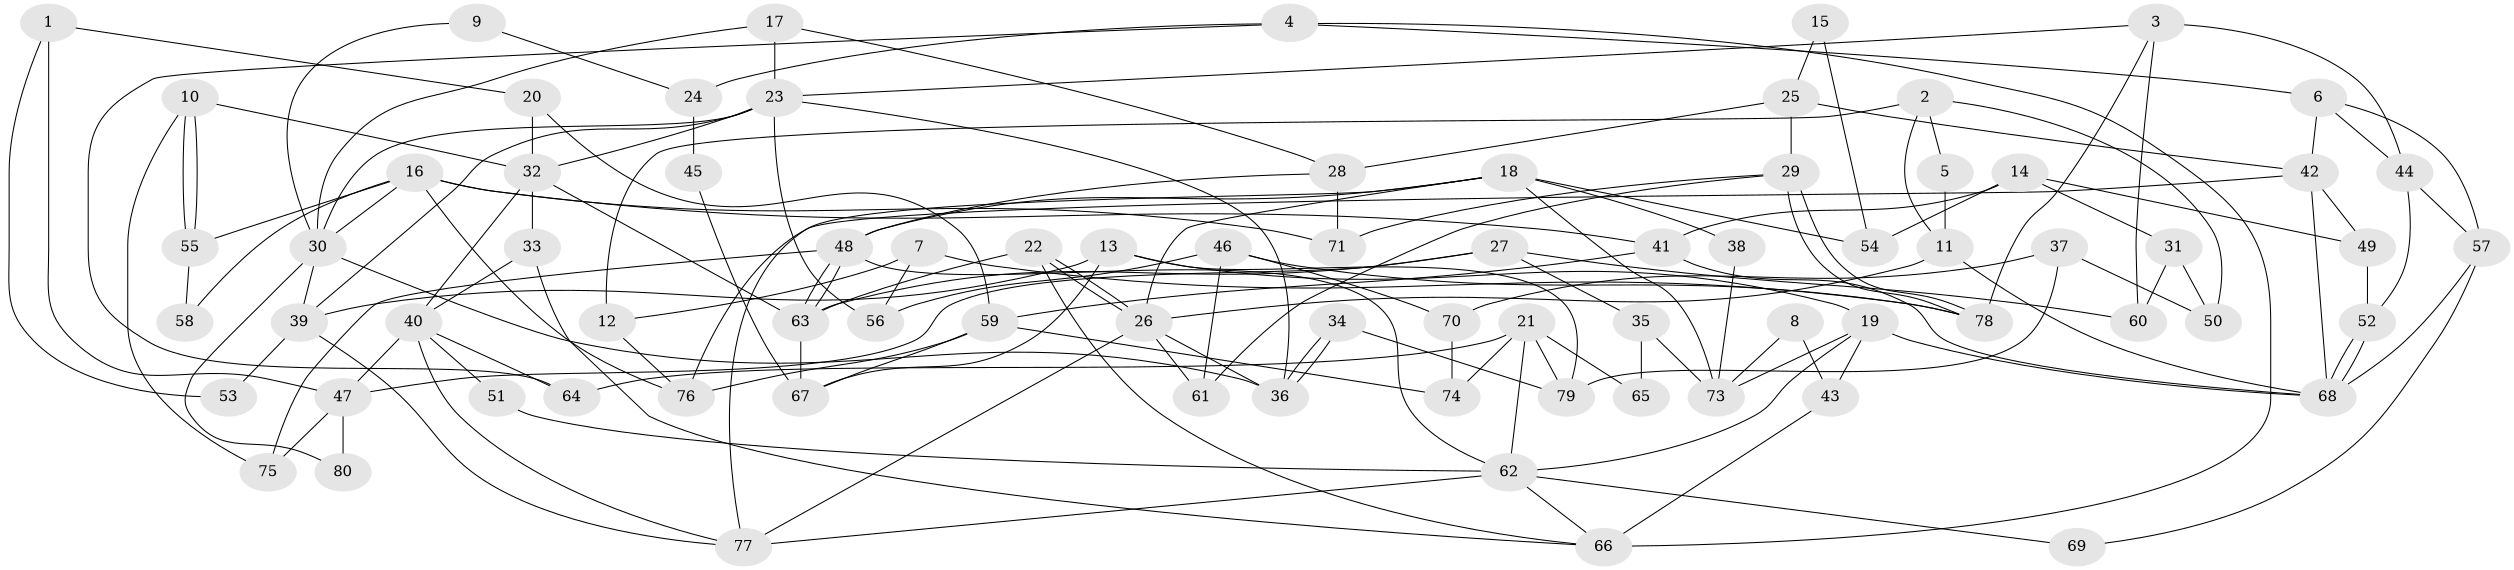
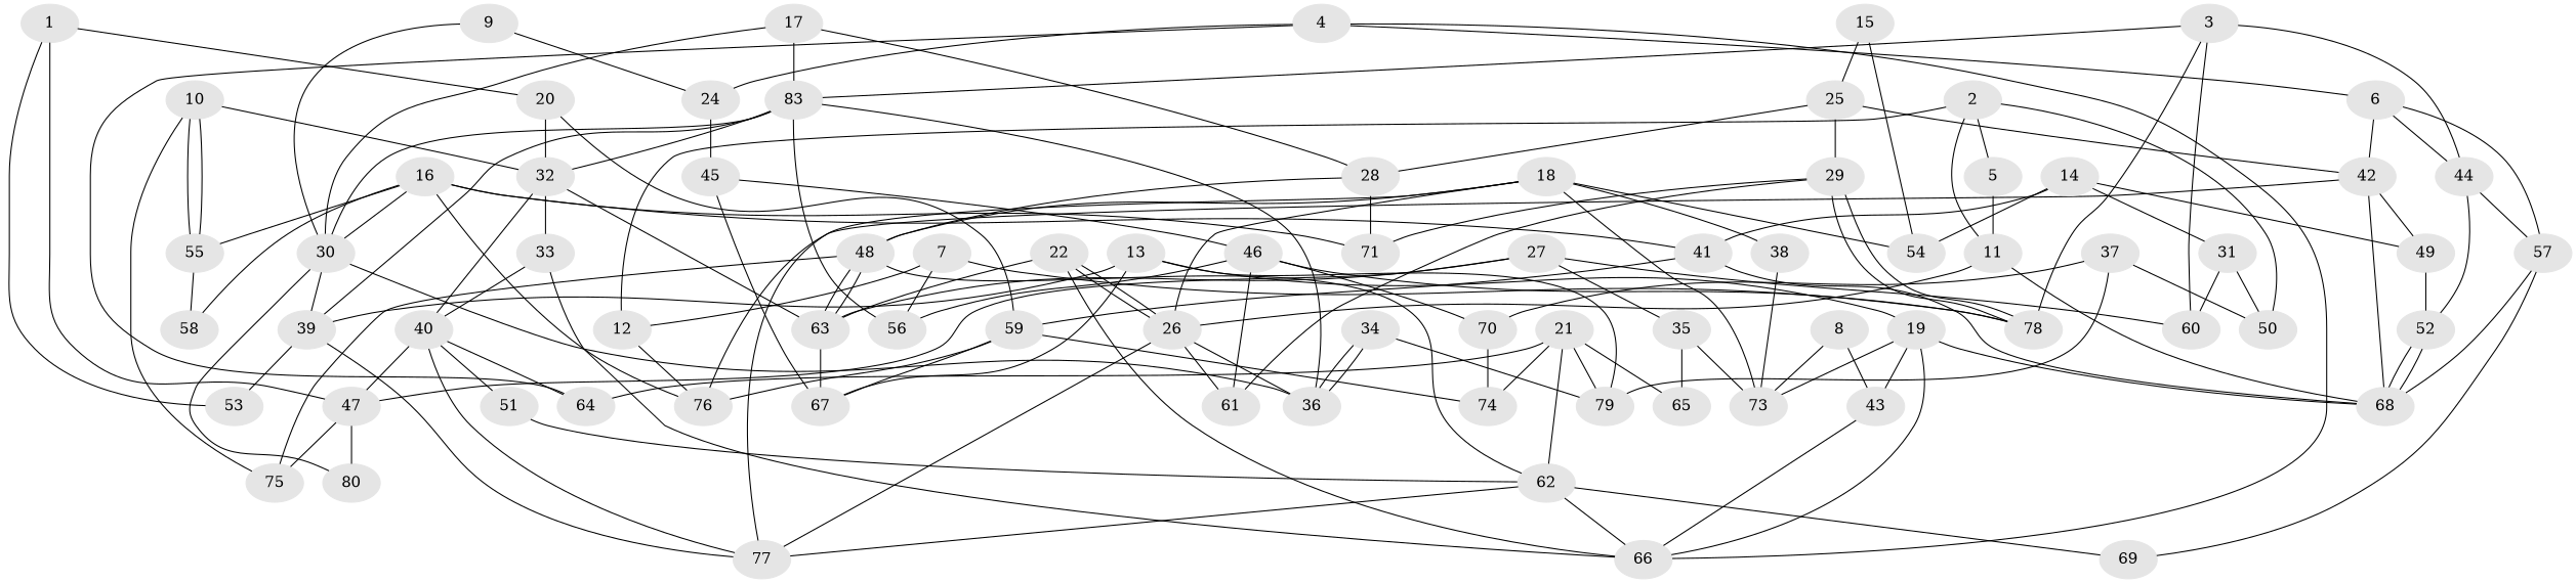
  graph {
    node [color=gray90 style=filled]
    1
    20
    47
    53
    32
    59
    46
    78
    56
    61
    70
    75
    80
    2
    5
    11
    12
    50
    26
    68
    76
    3
-   23
+   23 [label=83]
    44
    60
    30
    39
    36
    57
    52
    4
    6
    24
    64
    66
    42
    45
    49
    69
    7
    8
    43
    73
    9
    10
    55
    63
    33
    40
    58
    77
    13
    19
    67
    79
    62
    14
    31
    41
    54
    15
    25
    28
    29
    16
    71
    17
    48
    18
    38
    74
    21
    65
    22
    27
    35
    51
    34
    37
    1 -- 20
    1 -- 47
    1 -- 53
    20 -- 32
    20 -- 59
    47 -- 75
    47 -- 80
    32 -- 63
    32 -- 33
    32 -- 40
    59 -- 76
    59 -- 67
    59 -- 74
    46 -- 78
    46 -- 56
    46 -- 61
    46 -- 70
    70 -- 74
    2 -- 5
    2 -- 11
    2 -- 12
    2 -- 50
    5 -- 11
    11 -- 26
    11 -- 68
    12 -- 76
    26 -- 61
    26 -- 36
    26 -- 77
    3 -- 78
    3 -- 23
    3 -- 44
    3 -- 60
    23 -- 32
    23 -- 56
    23 -- 30
    23 -- 39
    23 -- 36
    44 -- 57
    44 -- 52
    30 -- 80
    30 -- 39
    30 -- 36
    39 -- 53
    39 -- 77
    57 -- 68
    57 -- 69
    52 -- 68
    52 -- 68
    4 -- 6
    4 -- 24
    4 -- 64
    4 -- 66
    6 -- 44
    6 -- 57
    6 -- 42
    24 -- 45
    42 -- 68
    42 -- 76
    42 -- 49
+   45 -- 46
    45 -- 67
    49 -- 52
    7 -- 78
    7 -- 56
    7 -- 12
    8 -- 43
    8 -- 73
    43 -- 66
    9 -- 30
    9 -- 24
    10 -- 32
    10 -- 75
    10 -- 55
    10 -- 55
    55 -- 58
    63 -- 67
    33 -- 66
    33 -- 40
    40 -- 47
    40 -- 64
    40 -- 77
    40 -- 51
    13 -- 39
    13 -- 19
    13 -- 67
    13 -- 79
    19 -- 68
    19 -- 43
    19 -- 73
-   19 -- 62
+   19 -- 66
    62 -- 66
    62 -- 69
    62 -- 77
    14 -- 49
    14 -- 31
    14 -- 41
    14 -- 54
    31 -- 50
    31 -- 60
    41 -- 59
    41 -- 68
    15 -- 54
    15 -- 25
    25 -- 42
    25 -- 28
    25 -- 29
    28 -- 71
    28 -- 48
    29 -- 78
    29 -- 78
    29 -- 61
    29 -- 71
    16 -- 76
    16 -- 30
    16 -- 55
    16 -- 58
    16 -- 41
    16 -- 71
    17 -- 23
    17 -- 30
    17 -- 28
    48 -- 75
    48 -- 63
    48 -- 63
    48 -- 62
    18 -- 26
    18 -- 73
    18 -- 77
    18 -- 54
    18 -- 48
    18 -- 38
    38 -- 73
    21 -- 64
    21 -- 79
    21 -- 62
    21 -- 74
    21 -- 65
    22 -- 26
    22 -- 26
    22 -- 66
    22 -- 63
    27 -- 47
    27 -- 60
    27 -- 63
    27 -- 35
    35 -- 73
    35 -- 65
    51 -- 62
    34 -- 36
    34 -- 36
    34 -- 79
    37 -- 70
    37 -- 50
    37 -- 79
  }
